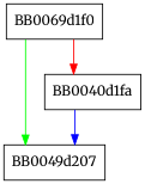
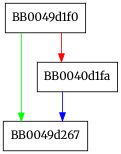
  digraph {
    fontname=Merriweather
    splines=ortho
    node [fontname=Merriweather shape=box]
    edge [fontname=Merriweather]
-   BB0049d1f0 [label=BB0069d1f0]
-   BB0049d207
+   BB0049d1f0
+   BB0049d207 [label=BB0049d267]
    n3 [label=BB0040d1fa]
    BB0049d1f0 -> BB0049d207 [color=green]
    BB0049d1f0 -> n3 [color=red]
    n3 -> BB0049d207 [color=blue]
  }
